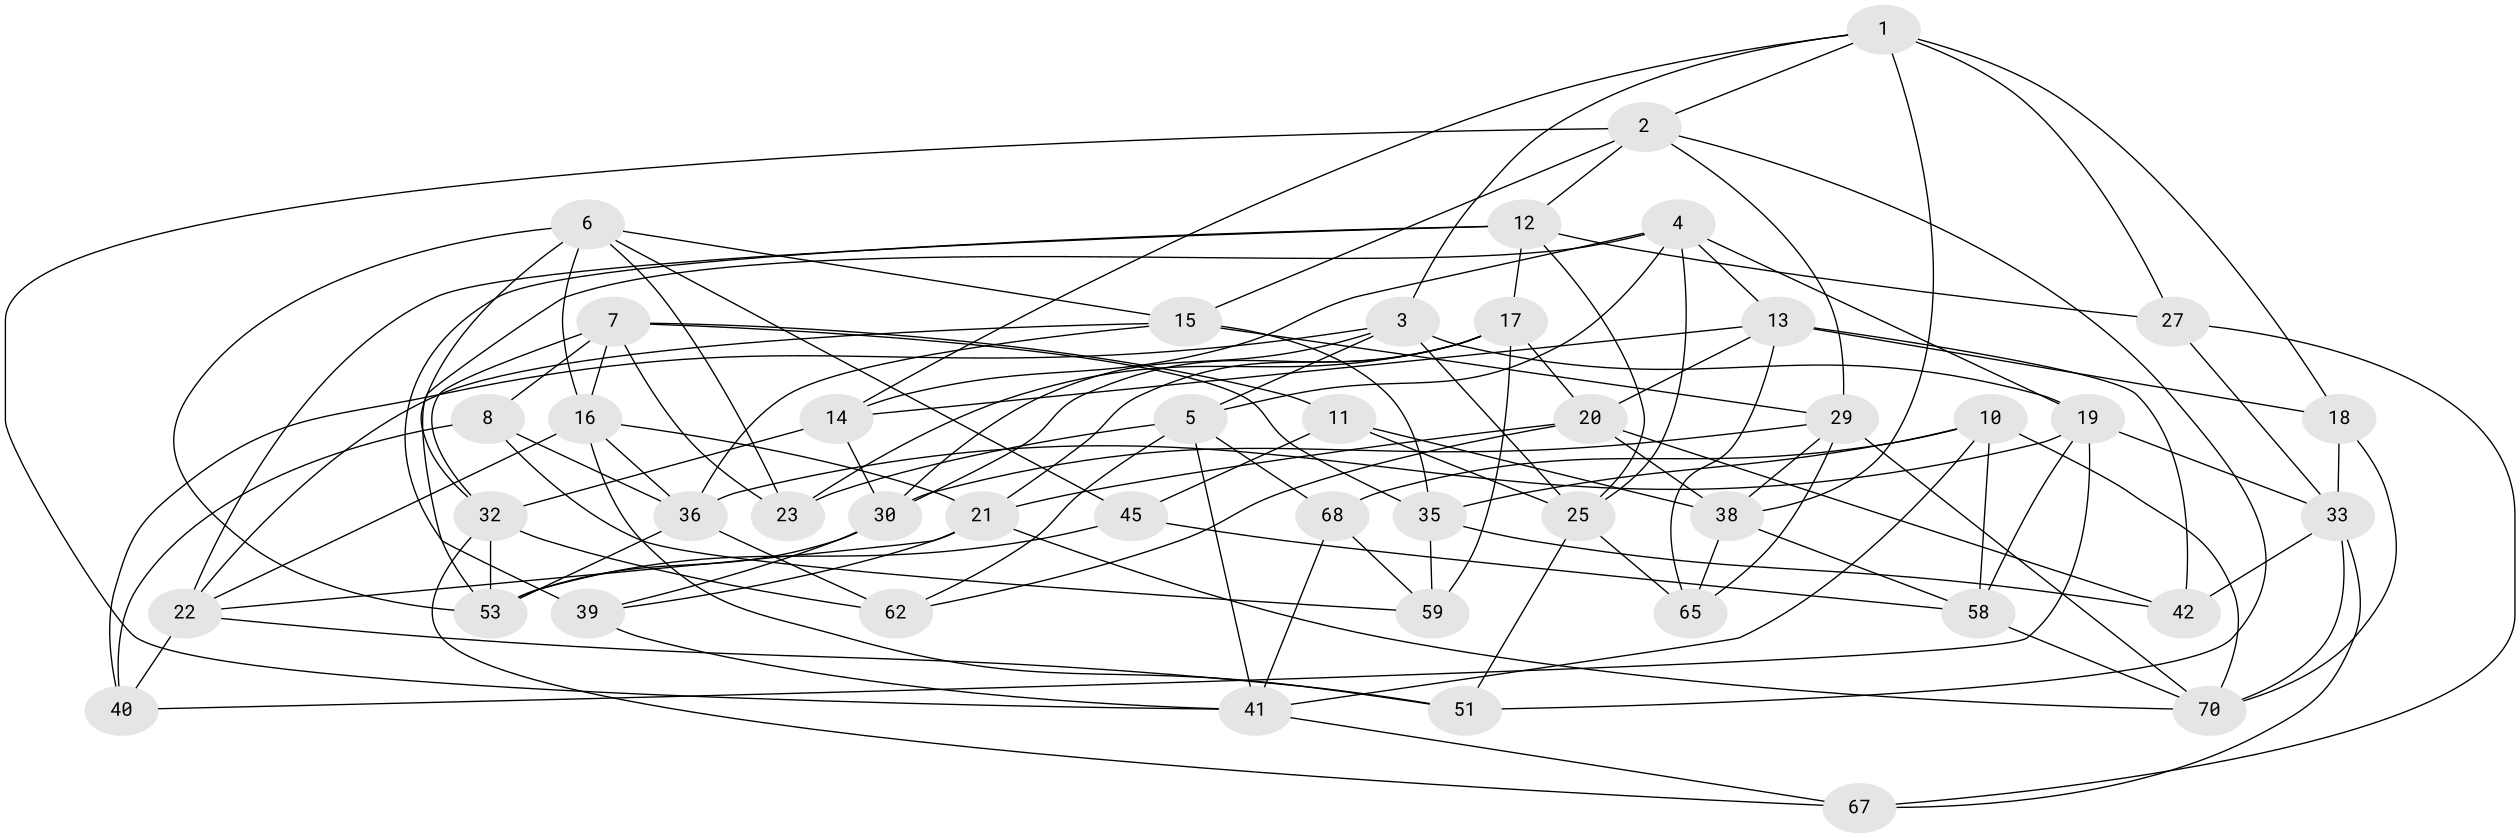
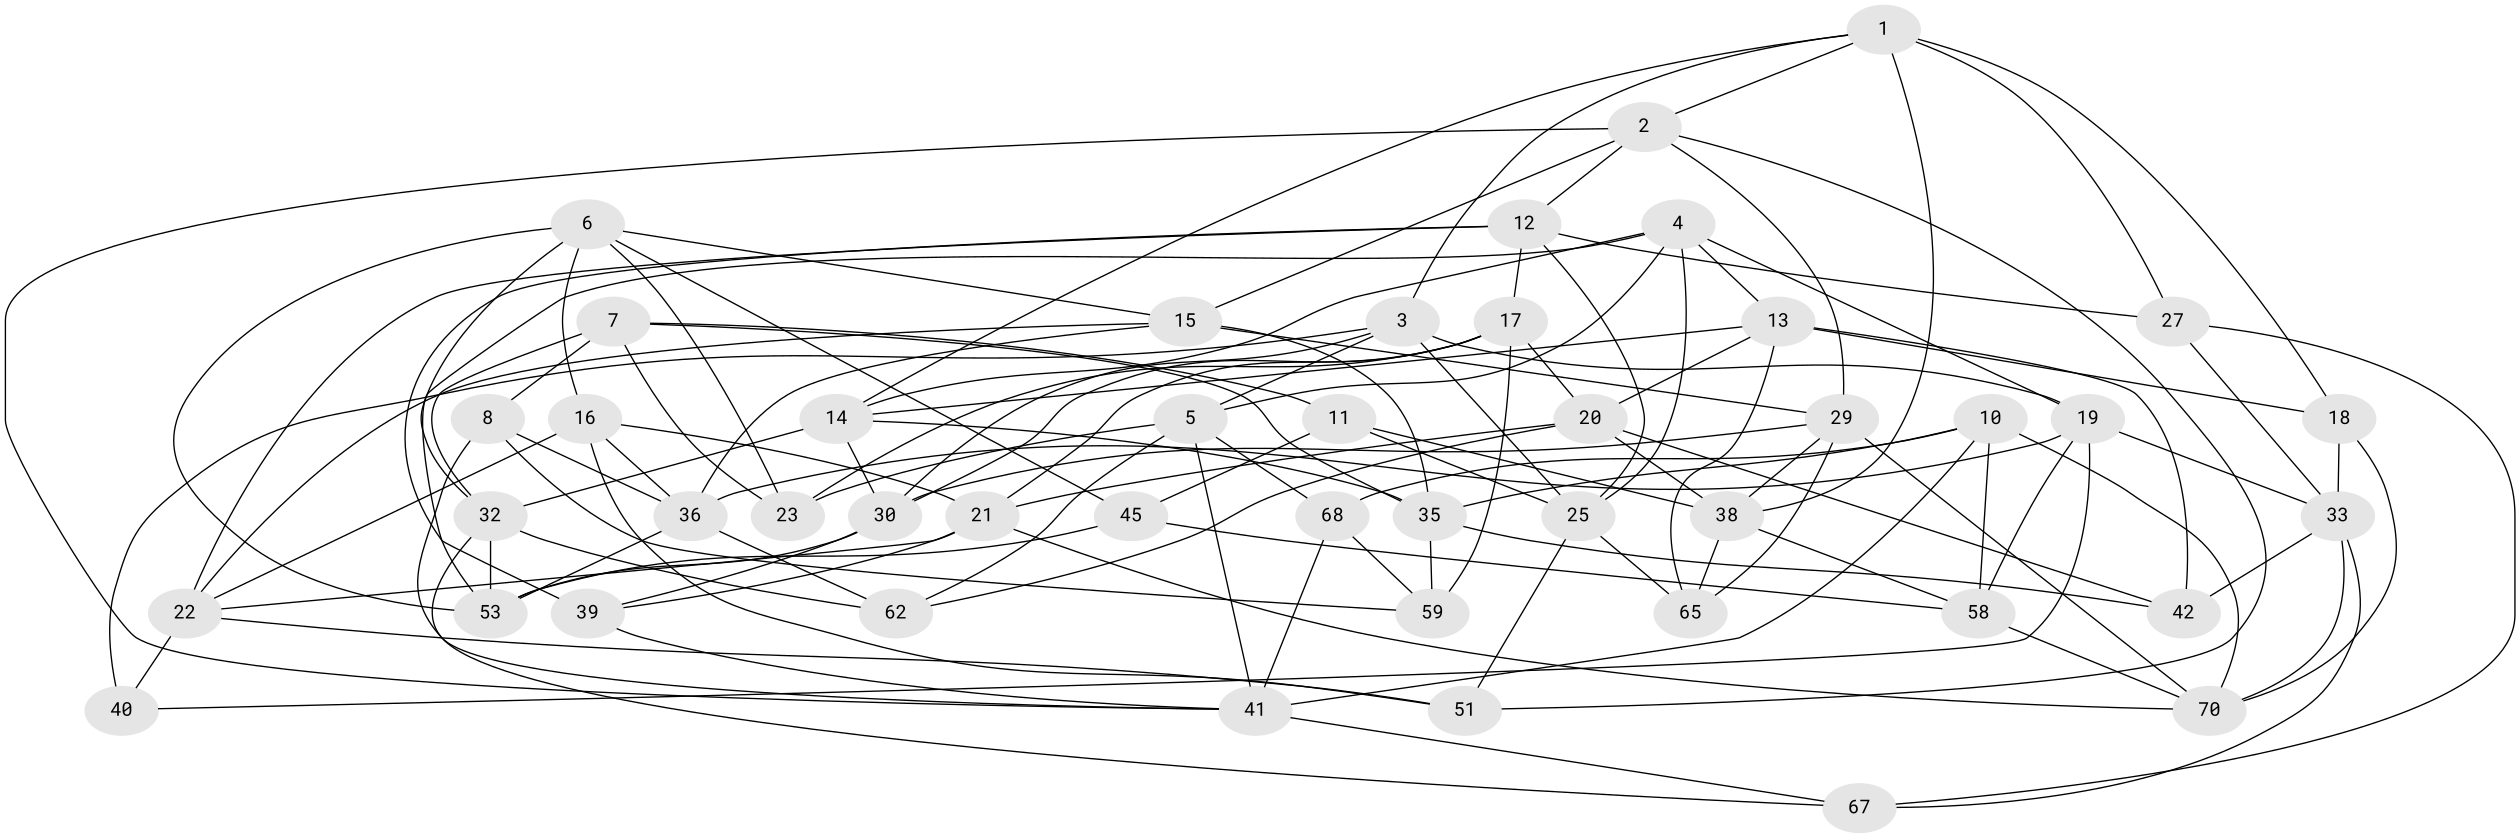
  graph {
    fontname="Roboto Mono"
    node [color=gray90 fontname="Roboto Mono" style=filled]
    edge [fontname="Roboto Mono"]
    1 [super="+5"]
    2 [super="+50"]
    3 [super="+63"]
    14 [super="+48"]
    18
    27
    38 [super="+43"]
    12 [super="+71"]
    15 [super="+68"]
    29 [super="+46"]
    41 [super="+47"]
    51
    n13 [label=5 super="+61"]
    19 [super="+44"]
    25 [super="+34"]
    30 [super="+55"]
    40
    32 [super="+66"]
    35 [super="+73"]
    70 [super="+74"]
    33 [super="+72"]
    67
    58 [super="+75"]
    65
    17 [super="+26"]
    22 [super="+60"]
    39
    36 [super="+69"]
    23
    n30 [label=68]
    62
    53 [super="+64"]
    4 [super="+52"]
    13 [super="+31"]
    20 [super="+37"]
    42
    6 [super="+24"]
    16 [super="+54"]
    45
    21 [super="+56"]
    7 [super="+49"]
    8
    11
    59
    10 [super="+57"]
    1 -- 2
    1 -- 3
    1 -- 14
    1 -- 18
    1 -- 27
    1 -- 38
    2 -- 12
    2 -- 15
    2 -- 29
    2 -- 41
    2 -- 51
    3 -- n13
    3 -- 19
    3 -- 25
    3 -- 30
    3 -- 40
    14 -- 30
    14 -- 32
+   14 -- 35
    18 -- 70
    18 -- 33
    27 -- 33
    27 -- 67
    38 -- 58
    38 -- 65
    12 -- 27
    12 -- 25
    12 -- 17
    12 -- 22
    12 -- 39
    15 -- 29
    15 -- 35
    15 -- 22
    15 -- 36
    29 -- 38
    29 -- 30
    29 -- 70
    29 -- 65
    41 -- 67
    n13 -- 41
    n13 -- 23
    n13 -- n30
    n13 -- 62
    19 -- 40
    19 -- 33
    19 -- 58
    19 -- 36
    25 -- 51
    25 -- 65
    30 -- 39
    30 -- 53
    32 -- 67
    32 -- 62
    32 -- 53
    35 -- 42
    35 -- 59
    33 -- 70
    33 -- 67
    33 -- 42
    58 -- 70
    17 -- 30
    17 -- 23
    17 -- 20
    17 -- 21
    17 -- 59
    22 -- 51
    22 -- 40
    39 -- 41
    36 -- 62
    36 -- 53
    n30 -- 41
    n30 -- 59
    4 -- 14
    4 -- n13
    4 -- 19
    4 -- 25
    4 -- 53
    4 -- 13
    13 -- 14
    13 -- 18
    13 -- 65
    13 -- 20
    13 -- 42
    20 -- 38
    20 -- 62
    20 -- 42
    20 -- 21
    6 -- 15
    6 -- 32
    6 -- 23
    6 -- 53
    6 -- 16
    6 -- 45
    16 -- 51
    16 -- 22
    16 -- 36
    16 -- 21
    45 -- 58
    45 -- 53
    21 -- 70
    21 -- 22
    21 -- 39
    7 -- 32
    7 -- 35
    7 -- 23
-   7 -- 16
    7 -- 8
    7 -- 11
-   8 -- 40
+   8 -- 41
    8 -- 36
    8 -- 59
    11 -- 38
    11 -- 25
    11 -- 45
    10 -- 41
    10 -- 35
    10 -- 70
    10 -- 58 [weight=2]
    10 -- n30
  }
